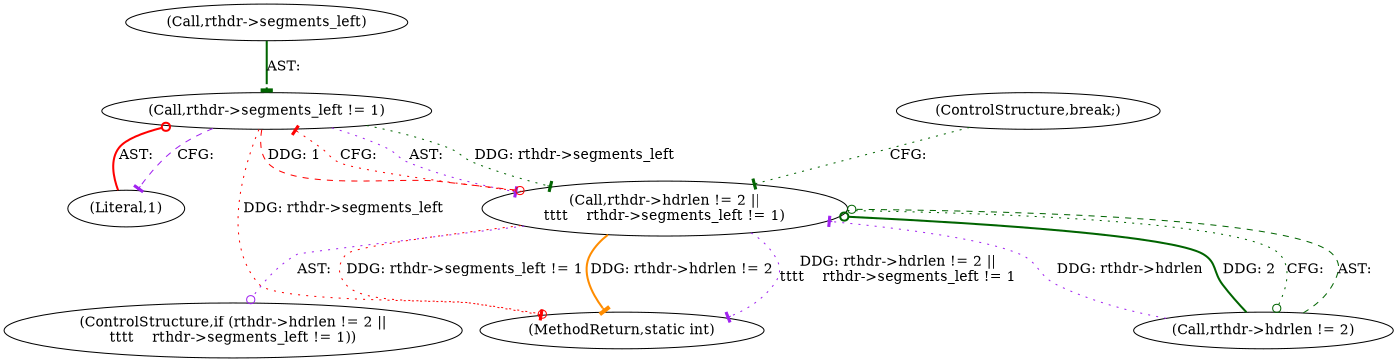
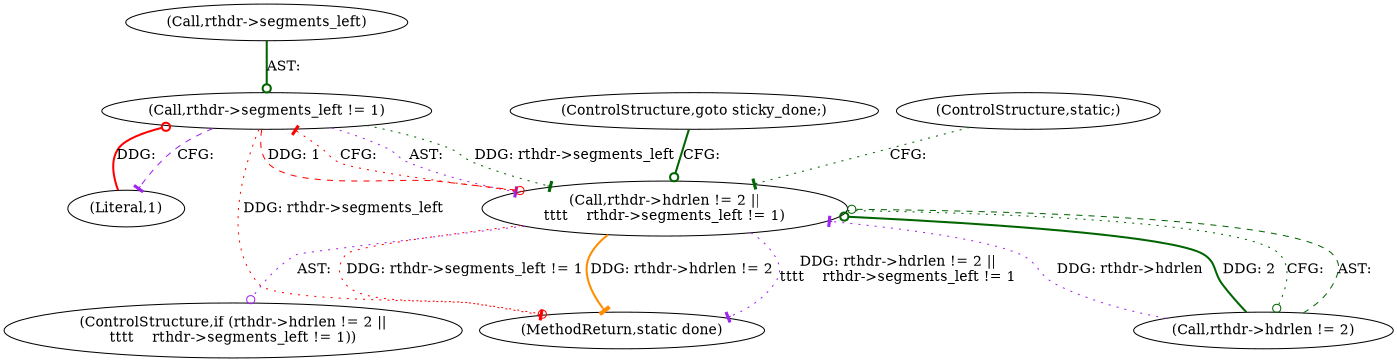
  digraph {
    edge [arrowhead=tee color=darkgreen style=dotted]
    n1 [label="(Call,rthdr->segments_left != 1)"]
    n2 [label="(Call,rthdr->hdrlen != 2 ||\n\t\t\t\t    rthdr->segments_left != 1)"]
    n3 [label="(Literal,1)"]
-   n4 [label="(MethodReturn,static int)"]
+   n4 [label="(MethodReturn,static done)"]
    n5 [label="(ControlStructure,if (rthdr->hdrlen != 2 ||\n\t\t\t\t    rthdr->segments_left != 1))"]
    n6 [label="(Call,rthdr->hdrlen != 2)"]
    n7 [label="(Call,rthdr->segments_left)"]
-   n9 [label="(ControlStructure,break;)"]
+   n8 [label="(ControlStructure,goto sticky_done;)"]
+   n9 [label="(ControlStructure,static;)"]
    n1 -> n2 [color=purple label="AST: "]
    n1 -> n2 [label="DDG: rthdr->segments_left"]
    n1 -> n2 [arrowhead=odot color=red label="DDG: 1" style=dashed]
    n1 -> n3 [color=purple label="CFG: " style=dashed]
    n1 -> n4 [arrowhead=odot color=red label="DDG: rthdr->segments_left"]
    n2 -> n1 [color=red label="CFG: "]
    n2 -> n4 [color=darkorange label="DDG: rthdr->hdrlen != 2" style=bold]
    n2 -> n4 [color=purple label="DDG: rthdr->hdrlen != 2 ||\n\t\t\t\t    rthdr->segments_left != 1"]
    n2 -> n4 [color=red label="DDG: rthdr->segments_left != 1"]
    n2 -> n5 [arrowhead=odot color=purple label="AST: "]
    n2 -> n6 [arrowhead=odot label="CFG: "]
-   n3 -> n1 [arrowhead=odot color=red label="AST: " style=bold]
+   n3 -> n1 [arrowhead=odot color=red label="DDG: " style=bold]
    n6 -> n2 [arrowhead=odot label="AST: " style=dashed]
    n6 -> n2 [color=purple label="DDG: rthdr->hdrlen"]
    n6 -> n2 [arrowhead=odot label="DDG: 2" style=bold]
-   n7 -> n1 [label="AST: " style=bold]
+   n7 -> n1 [arrowhead=odot label="AST: " style=bold]
+   n8 -> n2 [arrowhead=odot label="CFG: " style=bold]
    n9 -> n2 [label="CFG: "]
  }
